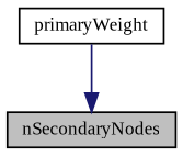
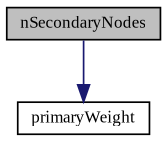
  digraph {
    rankdir=TB
    fontname="Liberation Serif"
    node [color=black fontname="Liberation Serif" fontsize=10 shape=record]
    n1 [fillcolor=grey75 fontcolor=black height=0.2 label=nSecondaryNodes style=filled width=0.4]
    n2 [height=0.2 label=primaryWeight width=0.4]
-   n2 -> n1 [color=midnightblue fontname="Liberation Serif" fontsize=10 labelfontname=Helvetica labelfontsize=10 style=solid]
+   n1 -> n2 [color=midnightblue fontname="Liberation Serif" fontsize=10 labelfontname=Helvetica labelfontsize=10 style=solid]
  }
